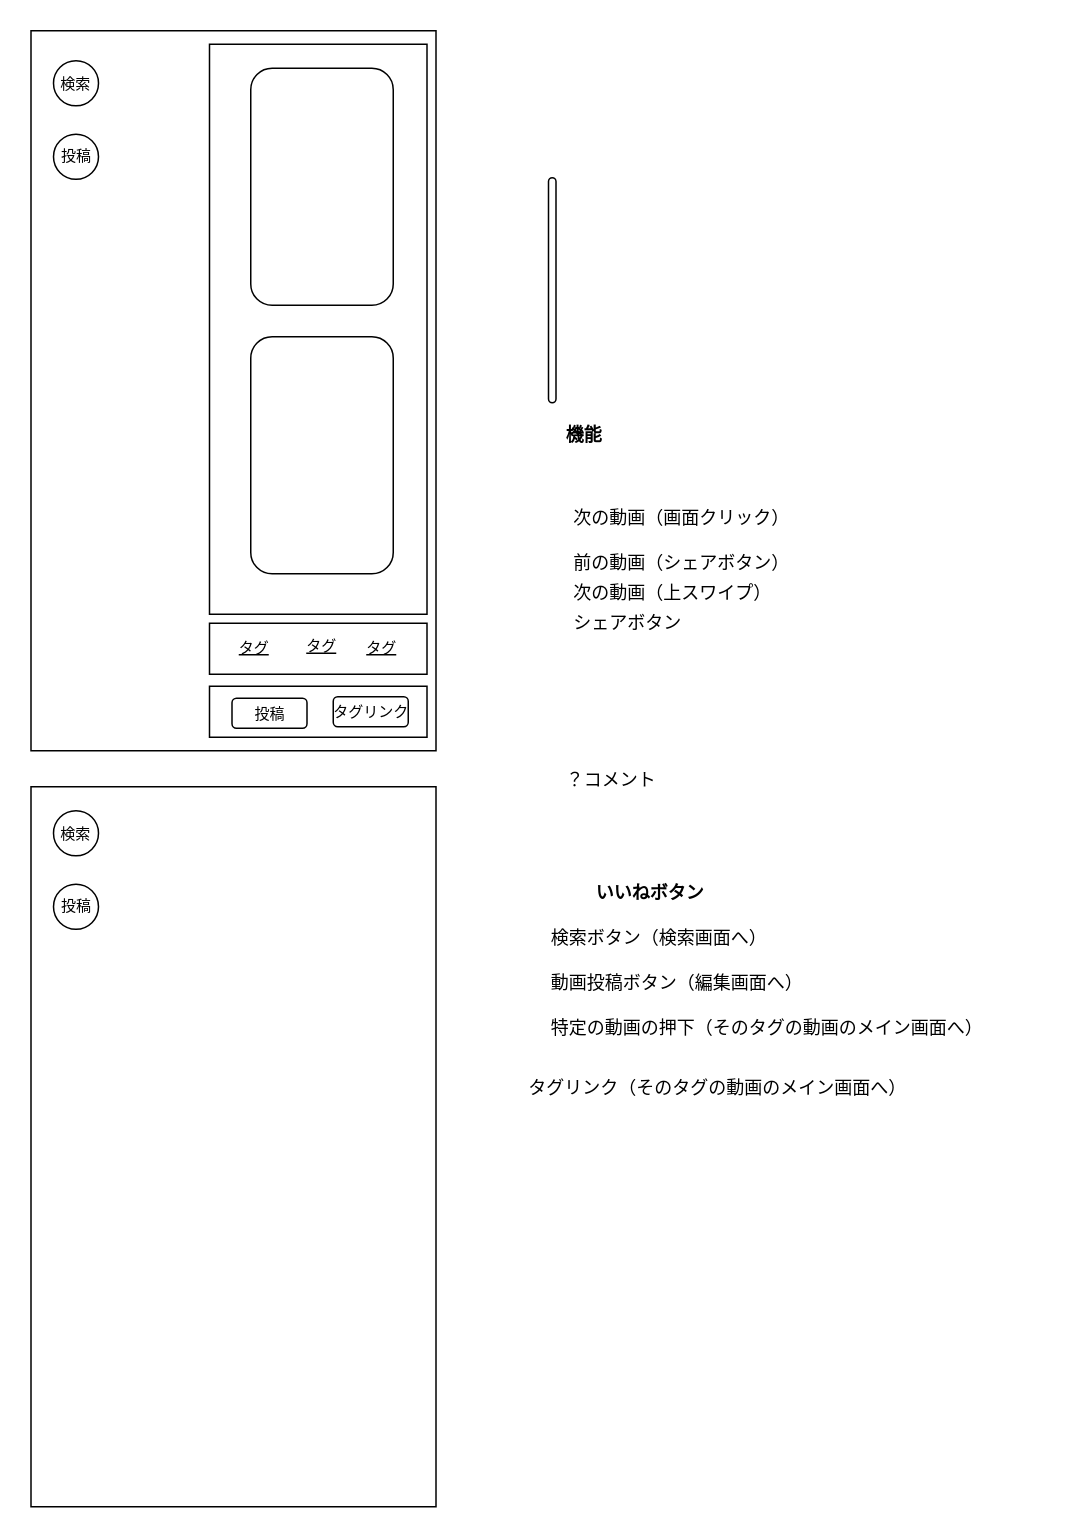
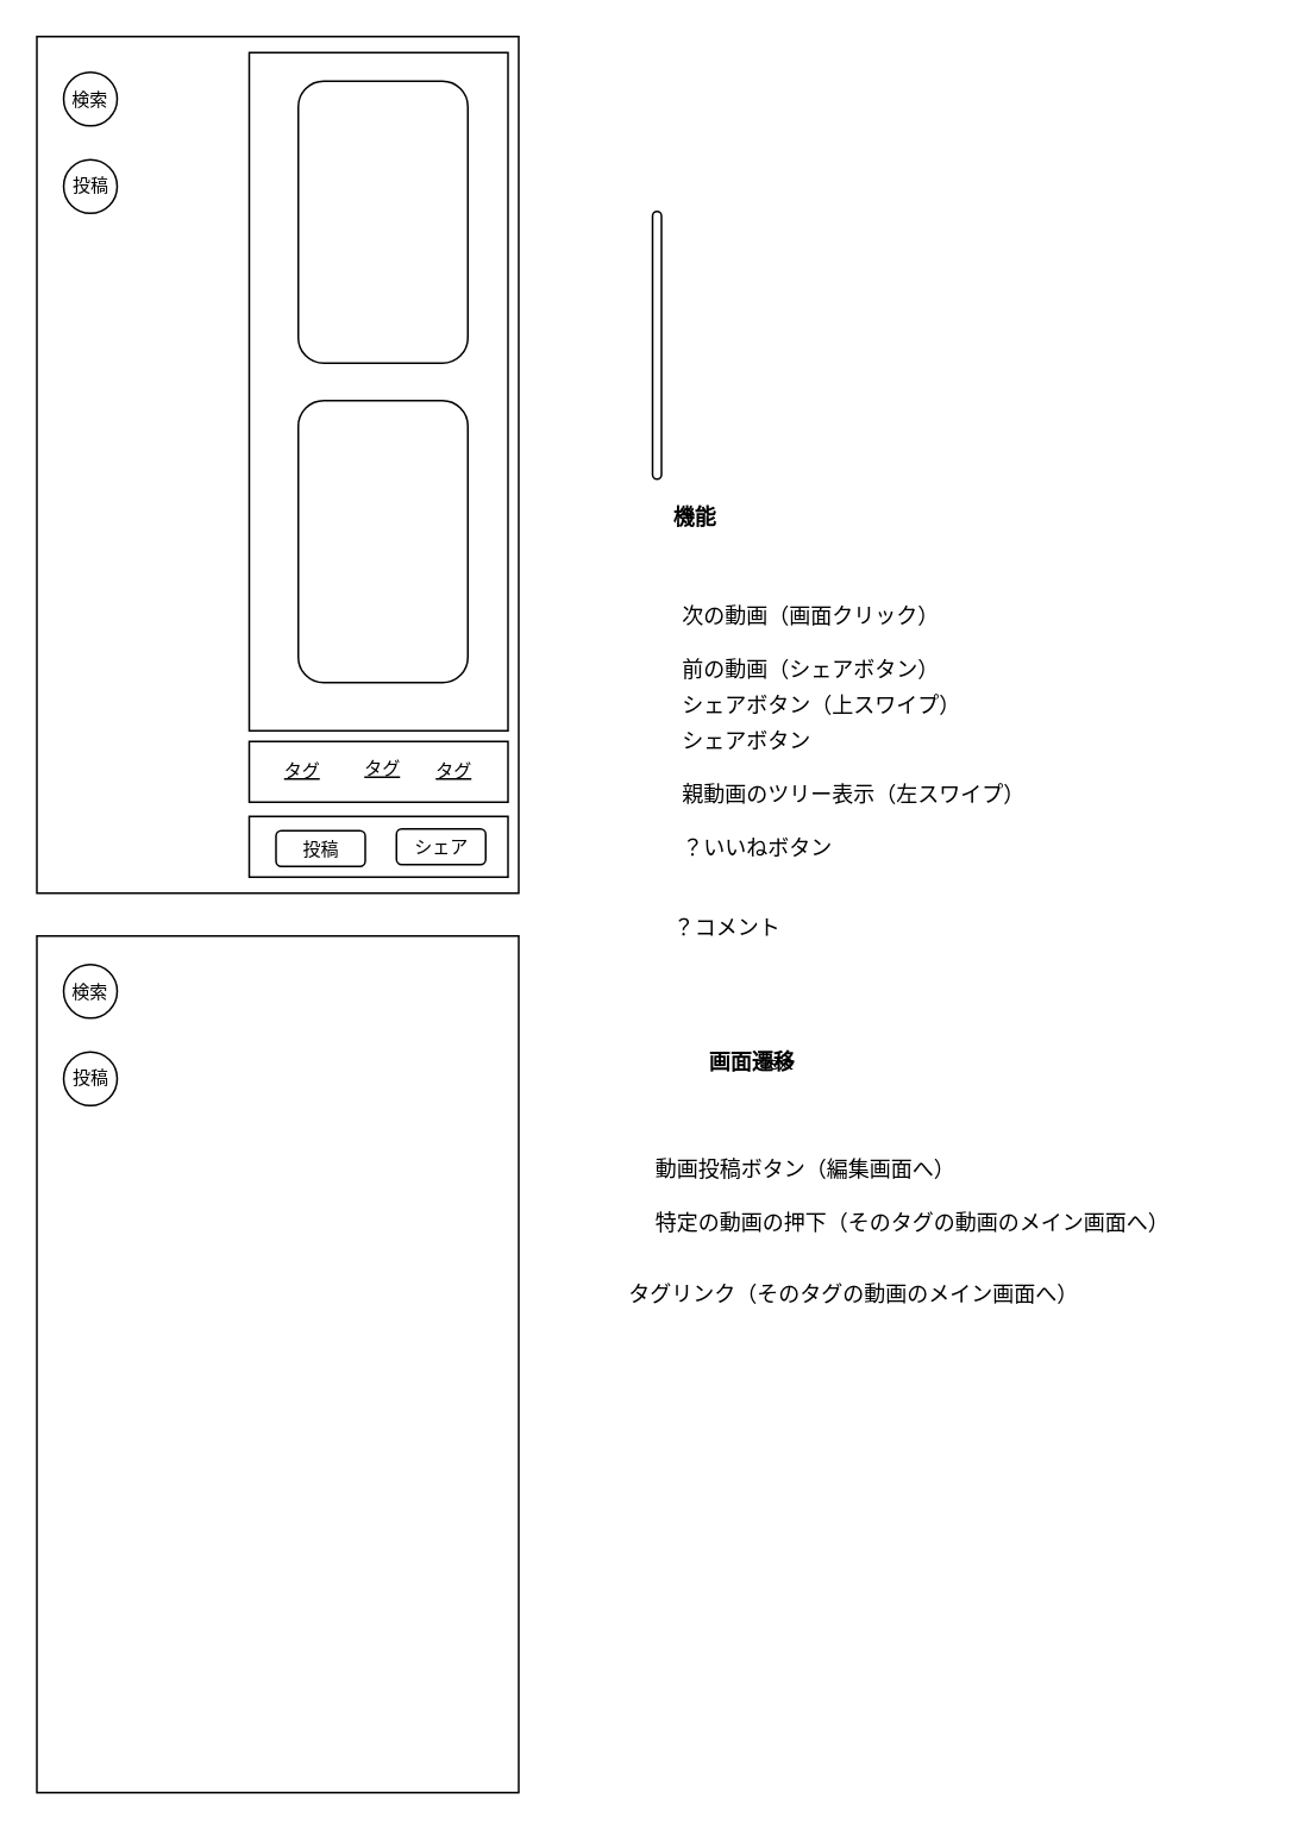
  <mxCell id="0" />
  <mxCell id="1" parent="0" />
  <mxCell id="2" value="次の動画（画面クリック）" style="text;html=1;strokeColor=none;fillColor=none;align=left;verticalAlign=middle;whiteSpace=wrap;rounded=0;" parent="1" vertex="1"><mxGeometry x="380" y="330" width="310" height="30" as="geometry" /></mxCell>
- <mxCell id="3" value="次の動画（上スワイプ）" style="text;html=1;strokeColor=none;fillColor=none;align=left;verticalAlign=middle;whiteSpace=wrap;rounded=0;" parent="1" vertex="1"><mxGeometry x="380" y="380" width="310" height="30" as="geometry" /></mxCell>
+ <mxCell id="3" value="シェアボタン（上スワイプ）" style="text;html=1;strokeColor=none;fillColor=none;align=left;verticalAlign=middle;whiteSpace=wrap;rounded=0;" parent="1" vertex="1"><mxGeometry x="380" y="380" width="310" height="30" as="geometry" /></mxCell>
  <mxCell id="4" value="前の動画（シェアボタン）" style="text;html=1;strokeColor=none;fillColor=none;align=left;verticalAlign=middle;whiteSpace=wrap;rounded=0;" parent="1" vertex="1"><mxGeometry x="380" y="360" width="310" height="30" as="geometry" /></mxCell>
  <mxCell id="5" value="シェアボタン" style="text;html=1;strokeColor=none;fillColor=none;align=left;verticalAlign=middle;whiteSpace=wrap;rounded=0;" parent="1" vertex="1"><mxGeometry x="380" y="400" width="310" height="30" as="geometry" /></mxCell>
+ <mxCell id="6" value="親動画のツリー表示（左スワイプ）" style="text;html=1;strokeColor=none;fillColor=none;align=left;verticalAlign=middle;whiteSpace=wrap;rounded=0;" parent="1" vertex="1"><mxGeometry x="380" y="430" width="310" height="30" as="geometry" /></mxCell>
  <mxCell id="7" value="&lt;b&gt;機能&lt;/b&gt;" style="text;html=1;strokeColor=none;fillColor=none;align=left;verticalAlign=middle;whiteSpace=wrap;rounded=0;" parent="1" vertex="1"><mxGeometry x="375" y="275" width="310" height="30" as="geometry" /></mxCell>
  <mxCell id="8" value="動画投稿ボタン（編集画面へ）&lt;span style=&quot;color: rgba(0, 0, 0, 0); font-family: monospace; font-size: 0px;&quot;&gt;%(3CmxGraphModel%3E%3Croot%3E%3CmxCell%20id%3D%220%22%2F%3E%3CmxCell%20id%3D%221%22%20parent%3D%220%22%2F%3E%3CmxCell%20id%3D%222%22%20value%3D%22%E5%8B%95%E7%94%BB%E5%86%8D%E7%94%9F%22%20style%3D%22text%3Bhtml%3D1%3BstrokeColor%3Dnone%3BfillColor%3Dnone%3Balign%3Dleft%3BverticalAlign%3Dmiddle%3BwhiteSpace%3Dwrap%3Brounded%3D0%3B%22%20vertex%3D%221%22%20parent%3D%221%22%3E%3CmxGeometry%20x%3D%22-410%22%20y%3D%2260%22%20width%3D%22310%22%20height%3D%2230%22%20as%3D%22geometry%22%2F%3E%3C%2FmxCell%3E%3C%2Froot%3E%3C%2FmxGraphModel%3E&lt;/span&gt;" style="text;html=1;strokeColor=none;fillColor=none;align=left;verticalAlign=middle;whiteSpace=wrap;rounded=0;" parent="1" vertex="1"><mxGeometry x="365" y="640" width="180" height="30" as="geometry" /></mxCell>
- <mxCell id="9" value="&lt;span&gt;いいねボタン&lt;/span&gt;" style="text;html=1;strokeColor=none;fillColor=none;align=left;verticalAlign=middle;whiteSpace=wrap;rounded=0;fontStyle=1" parent="1" vertex="1"><mxGeometry x="395" y="580" width="310" height="30" as="geometry" /></mxCell>
- <mxCell id="10" value="検索ボタン（検索画面へ）" style="text;html=1;strokeColor=none;fillColor=none;align=left;verticalAlign=middle;whiteSpace=wrap;rounded=0;" parent="1" vertex="1"><mxGeometry x="365" y="610" width="310" height="30" as="geometry" /></mxCell>
+ <mxCell id="9" value="&lt;span&gt;画面遷移&lt;/span&gt;" style="text;html=1;strokeColor=none;fillColor=none;align=left;verticalAlign=middle;whiteSpace=wrap;rounded=0;fontStyle=1" parent="1" vertex="1"><mxGeometry x="395" y="580" width="310" height="30" as="geometry" /></mxCell>
+ <mxCell id="11" value="？いいねボタン" style="text;html=1;strokeColor=none;fillColor=none;align=left;verticalAlign=middle;whiteSpace=wrap;rounded=0;" parent="1" vertex="1"><mxGeometry x="380" y="460" width="310" height="30" as="geometry" /></mxCell>
  <mxCell id="12" value="？コメント" style="text;html=1;strokeColor=none;fillColor=none;align=left;verticalAlign=middle;whiteSpace=wrap;rounded=0;" parent="1" vertex="1"><mxGeometry x="375" y="505" width="310" height="30" as="geometry" /></mxCell>
  <mxCell id="13" value="タグリンク（そのタグの動画のメイン画面へ）" style="text;html=1;strokeColor=none;fillColor=none;align=left;verticalAlign=middle;whiteSpace=wrap;rounded=0;" parent="1" vertex="1"><mxGeometry x="350" y="710" width="310" height="30" as="geometry" /></mxCell>
  <mxCell id="14" value="特定の動画の押下（そのタグの動画のメイン画面へ）" style="text;html=1;strokeColor=none;fillColor=none;align=left;verticalAlign=middle;whiteSpace=wrap;rounded=0;" parent="1" vertex="1"><mxGeometry x="365" y="670" width="310" height="30" as="geometry" /></mxCell>
+ <mxCell id="15" value="Text" style="text;html=1;strokeColor=none;fillColor=none;align=center;verticalAlign=middle;whiteSpace=wrap;rounded=0;fontFamily=Helvetica;fontSize=10;fontColor=default;" vertex="1" parent="1"><mxGeometry x="405" y="580" width="60" height="30" as="geometry" /></mxCell>
  <mxCell id="16" value="" style="rounded=0;whiteSpace=wrap;html=1;fillColor=none;" vertex="1" parent="1"><mxGeometry x="20" y="20" width="270" height="480" as="geometry" /></mxCell>
  <mxCell id="17" value="" style="rounded=0;whiteSpace=wrap;html=1;strokeColor=default;fontFamily=Helvetica;fontSize=22;fontColor=default;fillColor=default;" vertex="1" parent="1"><mxGeometry x="139" y="29" width="145" height="380" as="geometry" /></mxCell>
  <mxCell id="18" value="" style="rounded=1;whiteSpace=wrap;html=1;strokeColor=default;fontFamily=Helvetica;fontSize=22;fontColor=default;fillColor=default;arcSize=50;" vertex="1" parent="1"><mxGeometry x="365" y="118" width="5" height="150" as="geometry" /></mxCell>
  <mxCell id="19" value="" style="rounded=1;whiteSpace=wrap;html=1;strokeColor=default;fontFamily=Helvetica;fontSize=22;fontColor=default;fillColor=default;" vertex="1" parent="1"><mxGeometry x="166.5" y="45" width="95" height="158" as="geometry" /></mxCell>
  <mxCell id="20" value="" style="rounded=0;whiteSpace=wrap;html=1;strokeColor=default;fontFamily=Helvetica;fontSize=10;fontColor=default;fillColor=default;" vertex="1" parent="1"><mxGeometry x="139" y="415" width="145" height="34" as="geometry" /></mxCell>
  <mxCell id="21" value="" style="rounded=0;whiteSpace=wrap;html=1;strokeColor=default;fontFamily=Helvetica;fontSize=10;fontColor=default;fillColor=default;" vertex="1" parent="1"><mxGeometry x="139" y="457" width="145" height="34" as="geometry" /></mxCell>
  <mxCell id="22" value="" style="rounded=1;whiteSpace=wrap;html=1;strokeColor=default;fontFamily=Helvetica;fontSize=22;fontColor=default;fillColor=default;" vertex="1" parent="1"><mxGeometry x="166.5" y="224" width="95" height="158" as="geometry" /></mxCell>
  <mxCell id="23" value="" style="rounded=0;whiteSpace=wrap;html=1;fillColor=none;" vertex="1" parent="1"><mxGeometry x="20" y="524" width="270" height="480" as="geometry" /></mxCell>
  <mxCell id="24" value="" style="ellipse;whiteSpace=wrap;html=1;aspect=fixed;rounded=1;strokeColor=default;fontFamily=Helvetica;fontSize=10;fontColor=default;fillColor=default;" vertex="1" parent="1"><mxGeometry x="35" y="540" width="30" height="30" as="geometry" /></mxCell>
  <mxCell id="25" value="検索" style="text;html=1;strokeColor=none;fillColor=none;align=center;verticalAlign=middle;whiteSpace=wrap;rounded=0;fontFamily=Helvetica;fontSize=10;fontColor=default;" vertex="1" parent="1"><mxGeometry x="20" y="540" width="60" height="30" as="geometry" /></mxCell>
  <mxCell id="26" value="" style="ellipse;whiteSpace=wrap;html=1;aspect=fixed;rounded=1;strokeColor=default;fontFamily=Helvetica;fontSize=10;fontColor=default;fillColor=default;" vertex="1" parent="1"><mxGeometry x="35" y="589" width="30" height="30" as="geometry" /></mxCell>
  <mxCell id="27" value="&lt;font style=&quot;font-size: 10px;&quot;&gt;投稿&lt;/font&gt;" style="text;html=1;strokeColor=none;fillColor=none;align=center;verticalAlign=middle;whiteSpace=wrap;rounded=0;fontFamily=Helvetica;fontSize=12;fontColor=default;" vertex="1" parent="1"><mxGeometry x="27.5" y="588" width="45" height="30" as="geometry" /></mxCell>
  <mxCell id="28" value="タグ" style="text;html=1;strokeColor=none;fillColor=none;align=center;verticalAlign=middle;whiteSpace=wrap;rounded=0;fontFamily=Helvetica;fontSize=10;fontColor=default;fontStyle=4" vertex="1" parent="1"><mxGeometry x="139" y="417.5" width="60" height="27" as="geometry" /></mxCell>
  <mxCell id="29" value="タグ" style="text;html=1;strokeColor=none;fillColor=none;align=center;verticalAlign=middle;whiteSpace=wrap;rounded=0;fontFamily=Helvetica;fontSize=10;fontColor=default;fontStyle=4" vertex="1" parent="1"><mxGeometry x="184" y="415" width="60" height="30" as="geometry" /></mxCell>
  <mxCell id="30" value="タグ" style="text;html=1;strokeColor=none;fillColor=none;align=center;verticalAlign=middle;whiteSpace=wrap;rounded=0;fontFamily=Helvetica;fontSize=10;fontColor=default;fontStyle=4" vertex="1" parent="1"><mxGeometry x="224" y="416" width="60" height="30" as="geometry" /></mxCell>
  <mxCell id="31" value="" style="ellipse;whiteSpace=wrap;html=1;aspect=fixed;rounded=1;strokeColor=default;fontFamily=Helvetica;fontSize=10;fontColor=default;fillColor=default;" vertex="1" parent="1"><mxGeometry x="35" y="40" width="30" height="30" as="geometry" /></mxCell>
  <mxCell id="32" value="検索" style="text;html=1;strokeColor=none;fillColor=none;align=center;verticalAlign=middle;whiteSpace=wrap;rounded=0;fontFamily=Helvetica;fontSize=10;fontColor=default;" vertex="1" parent="1"><mxGeometry x="20" y="40" width="60" height="30" as="geometry" /></mxCell>
  <mxCell id="33" value="" style="ellipse;whiteSpace=wrap;html=1;aspect=fixed;rounded=1;strokeColor=default;fontFamily=Helvetica;fontSize=10;fontColor=default;fillColor=default;" vertex="1" parent="1"><mxGeometry x="35" y="89" width="30" height="30" as="geometry" /></mxCell>
  <mxCell id="34" value="&lt;font style=&quot;font-size: 10px;&quot;&gt;投稿&lt;/font&gt;" style="text;html=1;strokeColor=none;fillColor=none;align=center;verticalAlign=middle;whiteSpace=wrap;rounded=0;fontFamily=Helvetica;fontSize=12;fontColor=default;" vertex="1" parent="1"><mxGeometry x="27.5" y="88" width="45" height="30" as="geometry" /></mxCell>
  <mxCell id="35" value="" style="rounded=1;whiteSpace=wrap;html=1;strokeColor=default;fontFamily=Helvetica;fontSize=10;fontColor=default;fillColor=default;" vertex="1" parent="1"><mxGeometry x="154" y="465" width="50" height="20" as="geometry" /></mxCell>
  <mxCell id="36" value="" style="rounded=1;whiteSpace=wrap;html=1;strokeColor=default;fontFamily=Helvetica;fontSize=10;fontColor=default;fillColor=default;" vertex="1" parent="1"><mxGeometry x="221.5" y="464" width="50" height="20" as="geometry" /></mxCell>
  <mxCell id="37" value="&lt;font style=&quot;font-size: 10px;&quot;&gt;投稿&lt;/font&gt;" style="text;html=1;strokeColor=none;fillColor=none;align=center;verticalAlign=middle;whiteSpace=wrap;rounded=0;fontFamily=Helvetica;fontSize=12;fontColor=default;" vertex="1" parent="1"><mxGeometry x="156.5" y="460" width="45" height="30" as="geometry" /></mxCell>
- <mxCell id="38" value="&lt;font style=&quot;font-size: 10px;&quot;&gt;タグリンク&lt;/font&gt;" style="text;html=1;strokeColor=none;fillColor=none;align=center;verticalAlign=middle;whiteSpace=wrap;rounded=0;fontFamily=Helvetica;fontSize=12;fontColor=default;" vertex="1" parent="1"><mxGeometry x="216.5" y="459" width="60" height="30" as="geometry" /></mxCell>
+ <mxCell id="38" value="&lt;font style=&quot;font-size: 10px;&quot;&gt;シェア&lt;/font&gt;" style="text;html=1;strokeColor=none;fillColor=none;align=center;verticalAlign=middle;whiteSpace=wrap;rounded=0;fontFamily=Helvetica;fontSize=12;fontColor=default;" vertex="1" parent="1"><mxGeometry x="216.5" y="459" width="60" height="30" as="geometry" /></mxCell>
